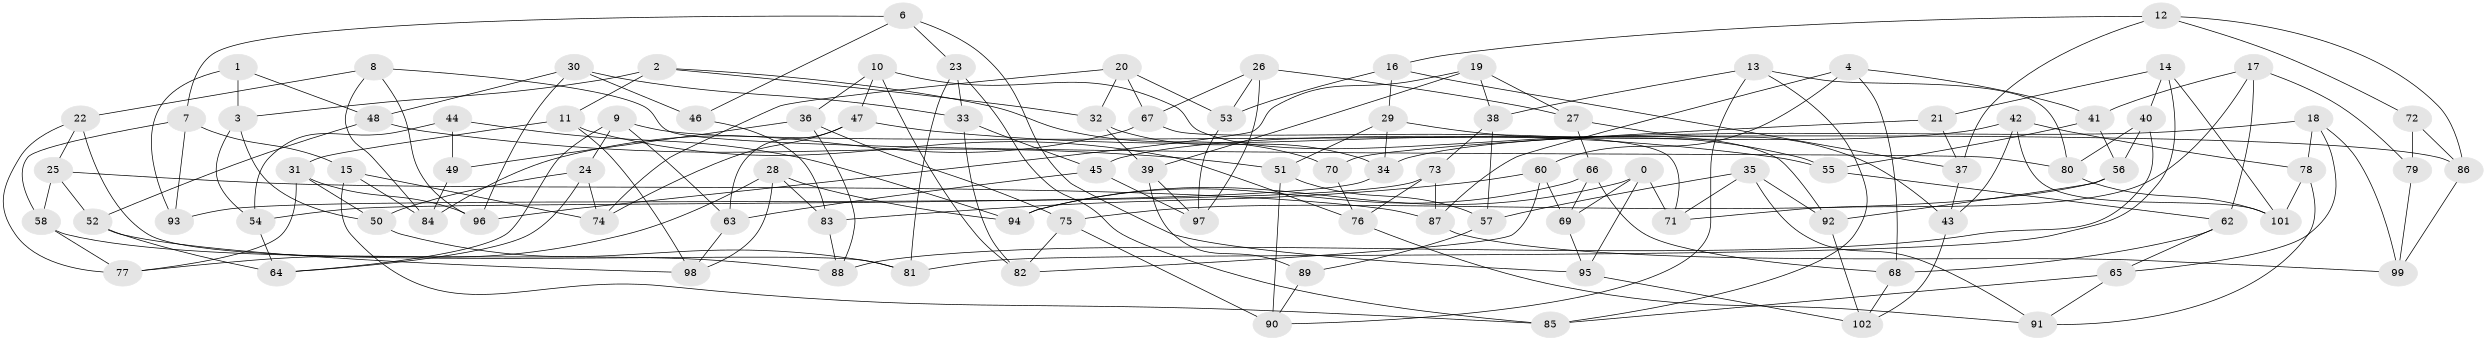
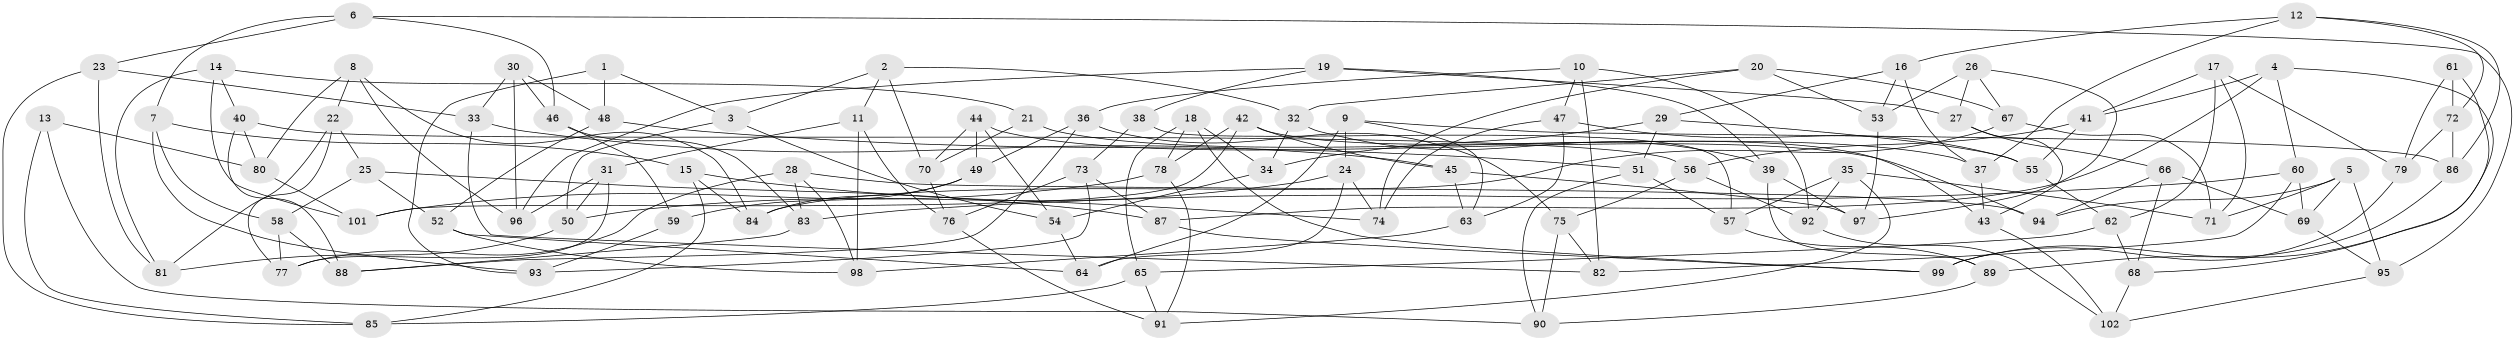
  graph {
    node [color=gray90 style=filled]
    1
    3
    48
    93
    50
    54
    52
    51
+   59
    2
    11
    32
    70
    31
    76
    98
    34
    39
    81
    64
    4
    41
    60
    68
    87
    55
    56
    69
    82
    83
    n31 [label=102]
    99
-   5 [label=0]
+   5
    71
    94
    95
    6
    7
    23
    46
    15
    58
    85
    33
    84
    74
    77
    88
    8
    22
    80
    96
    25
    101
    9
    24
    63
    86
    10
    36
    47
    92
    49
    75
    91
    12
    16
    37
    72
    29
    53
    43
    79
    13
    38
    90
    57
    73
    14
    21
    40
    97
    17
    62
    65
    18
    78
    19
    27
    66
    89
    20
    67
+   61
    45
    26
    28
    30
    35
    42
    44
    1 -- 3
    1 -- 48
    1 -- 93
    3 -- 50
    3 -- 54
    48 -- 52
    48 -- 51
    50 -- 81
    54 -- 64
    52 -- 98
    52 -- 64
    51 -- 90
    51 -- 57
+   59 -- 93
    2 -- 3
    2 -- 11
    2 -- 32
    2 -- 70
    11 -- 31
    11 -- 76
    11 -- 98
    32 -- 34
    32 -- 39
    70 -- 76
    31 -- 50
    31 -- 77
    31 -- 96
    76 -- 91
    34 -- 54
    39 -- 97
    39 -- 89
    4 -- 41
    4 -- 60
    4 -- 68
    4 -- 87
    41 -- 55
    41 -- 56
    60 -- 69
    60 -- 82
    60 -- 83
    68 -- n31
    87 -- 99
    55 -- 62
    56 -- 92
    56 -- 75
    69 -- 95
    83 -- 88
    5 -- 69
    5 -- 71
    5 -- 94
    5 -- 95
    95 -- n31
    6 -- 95
    6 -- 7
    6 -- 23
    6 -- 46
    7 -- 93
    7 -- 15
    7 -- 58
    23 -- 81
    23 -- 85
    23 -- 33
+   46 -- 59
    46 -- 83
    15 -- 85
    15 -- 84
    15 -- 74
    58 -- 77
    58 -- 88
    33 -- 82
    33 -- 45
    8 -- 84
    8 -- 22
    8 -- 80
    8 -- 96
    22 -- 81
    22 -- 77
    22 -- 25
    80 -- 101
    25 -- 52
    25 -- 87
    25 -- 58
    9 -- 64
    9 -- 24
    9 -- 63
    9 -- 86
    24 -- 50
    24 -- 64
    24 -- 74
    63 -- 98
    86 -- 99
    10 -- 82
    10 -- 36
    10 -- 47
    10 -- 92
    36 -- 88
    36 -- 49
    36 -- 75
    47 -- 55
    47 -- 74
    47 -- 63
    92 -- n31
+   49 -- 59
    49 -- 84
    75 -- 82
    75 -- 90
    12 -- 86
    12 -- 16
    12 -- 37
    12 -- 72
    16 -- 37
    16 -- 29
    16 -- 53
    37 -- 43
    72 -- 86
    72 -- 79
    29 -- 51
    29 -- 34
    29 -- 55
    53 -- 97
    43 -- n31
    79 -- 99
    13 -- 85
    13 -- 80
-   13 -- 38
    13 -- 90
    38 -- 57
    38 -- 73
    57 -- 89
    73 -- 93
    73 -- 76
    73 -- 87
    14 -- 81
    14 -- 101
    14 -- 21
    14 -- 40
    21 -- 70
    21 -- 37
    40 -- 56
    40 -- 88
    40 -- 80
    17 -- 41
    17 -- 71
    17 -- 79
    17 -- 62
    62 -- 68
    62 -- 65
    65 -- 85
    65 -- 91
    18 -- 34
    18 -- 99
    18 -- 65
    18 -- 78
    78 -- 101
    78 -- 91
    19 -- 39
    19 -- 96
    19 -- 38
    19 -- 27
    27 -- 43
    27 -- 66
    66 -- 68
    66 -- 69
    66 -- 94
    89 -- 90
    20 -- 32
    20 -- 74
    20 -- 53
    20 -- 67
    67 -- 71
    67 -- 84
+   61 -- 72
+   61 -- 79
+   61 -- 89
    45 -- 63
    45 -- 97
    26 -- 53
    26 -- 97
    26 -- 27
    26 -- 67
    28 -- 98
    28 -- 83
    28 -- 94
    28 -- 77
    30 -- 48
    30 -- 46
    30 -- 33
    30 -- 96
    35 -- 71
    35 -- 92
    35 -- 91
    35 -- 57
    42 -- 101
    42 -- 43
    42 -- 78
    42 -- 45
    44 -- 54
+   44 -- 70
    44 -- 94
    44 -- 49
  }
